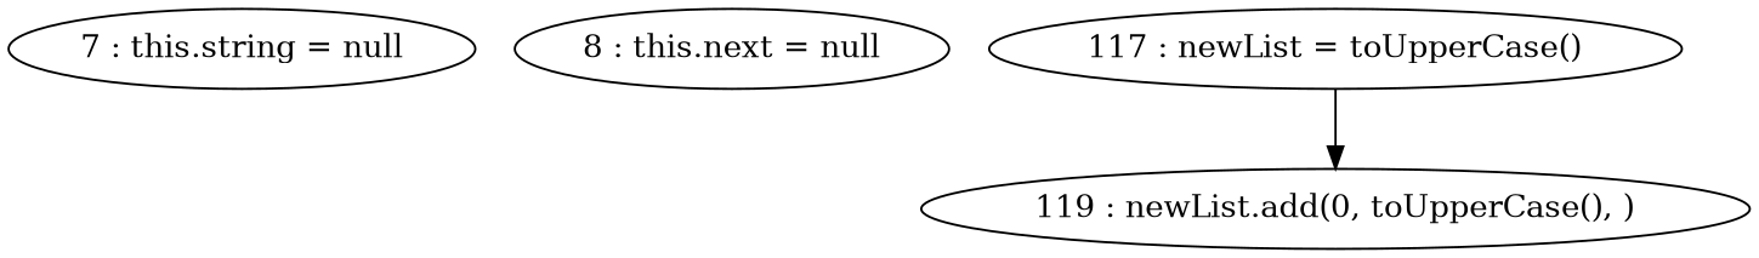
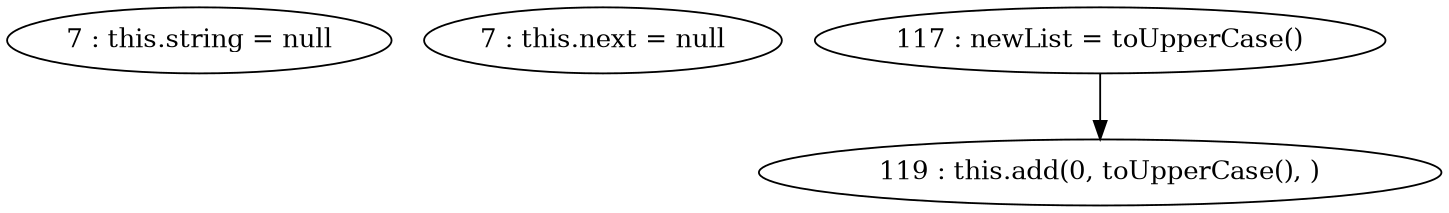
  digraph {
    "7 : this.string = null"
-   "8 : this.next = null"
+   "8 : this.next = null" [label="7 : this.next = null"]
    "117 : newList = toUpperCase()"
-   "119 : newList.add(0, toUpperCase(), )"
+   "119 : newList.add(0, toUpperCase(), )" [label="119 : this.add(0, toUpperCase(), )"]
    "117 : newList = toUpperCase()" -> "119 : newList.add(0, toUpperCase(), )"
  }
